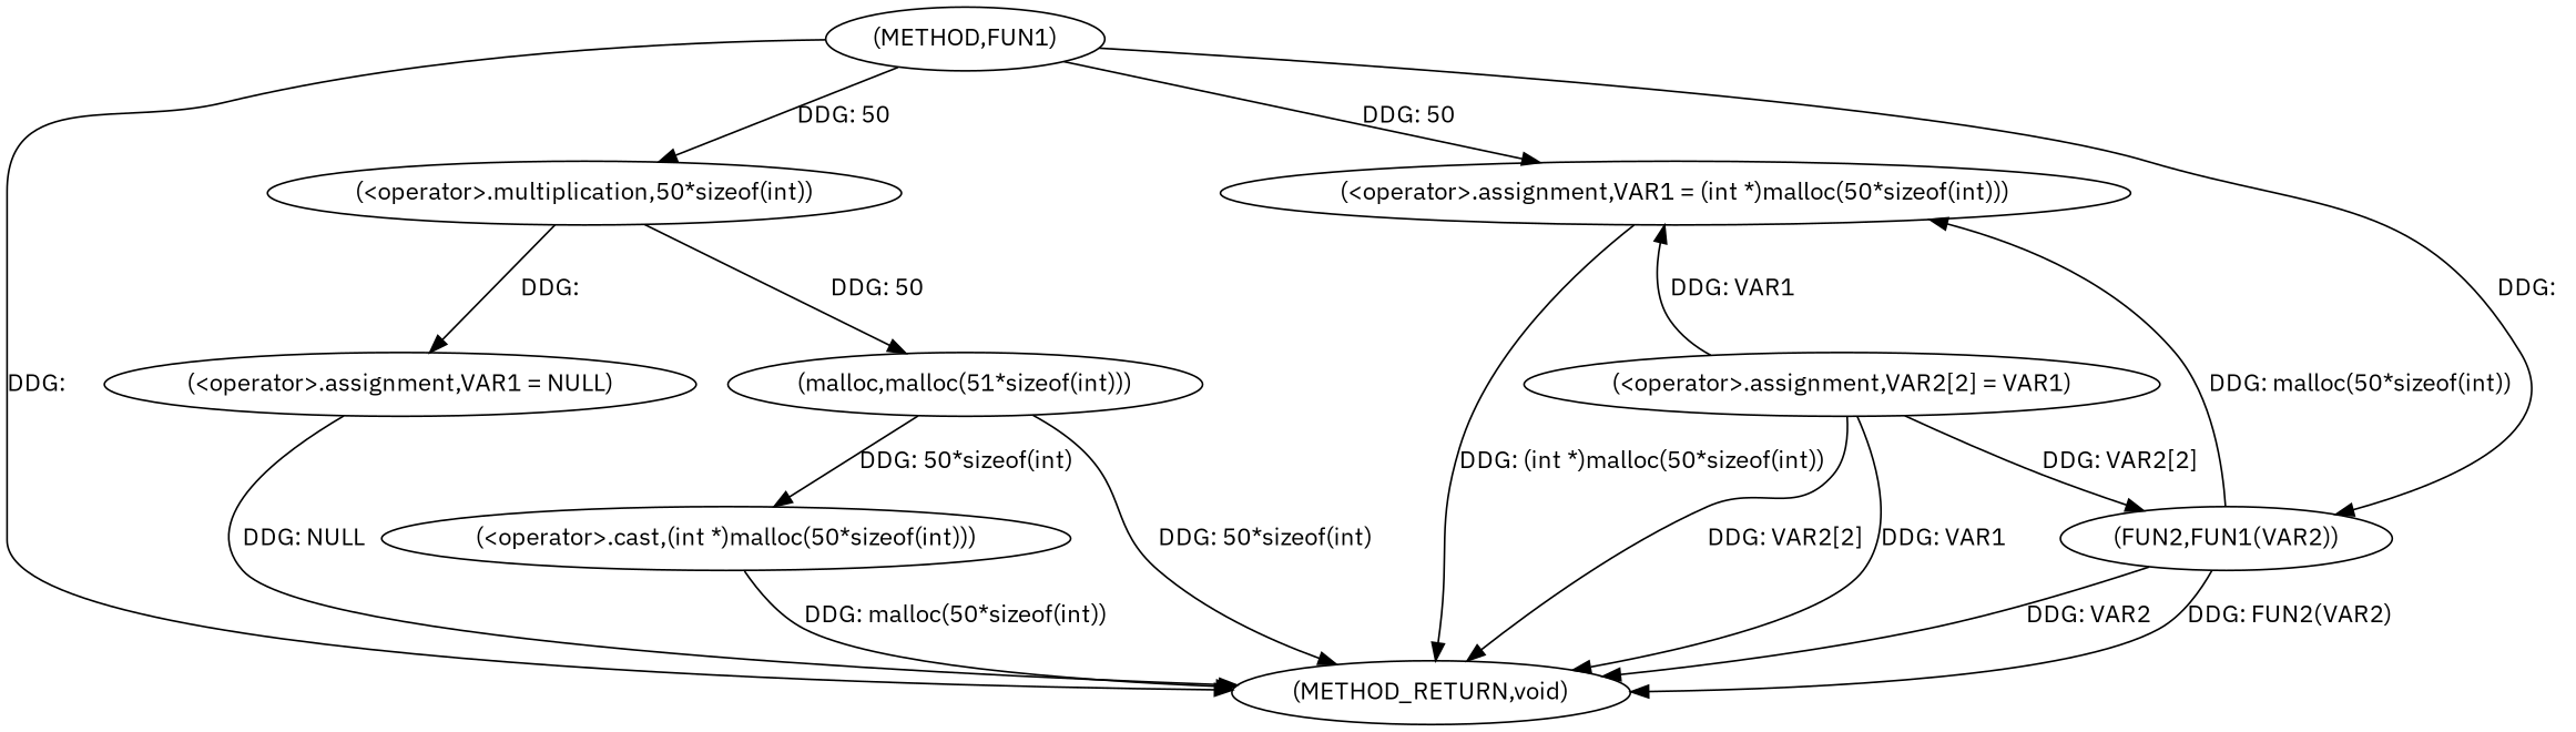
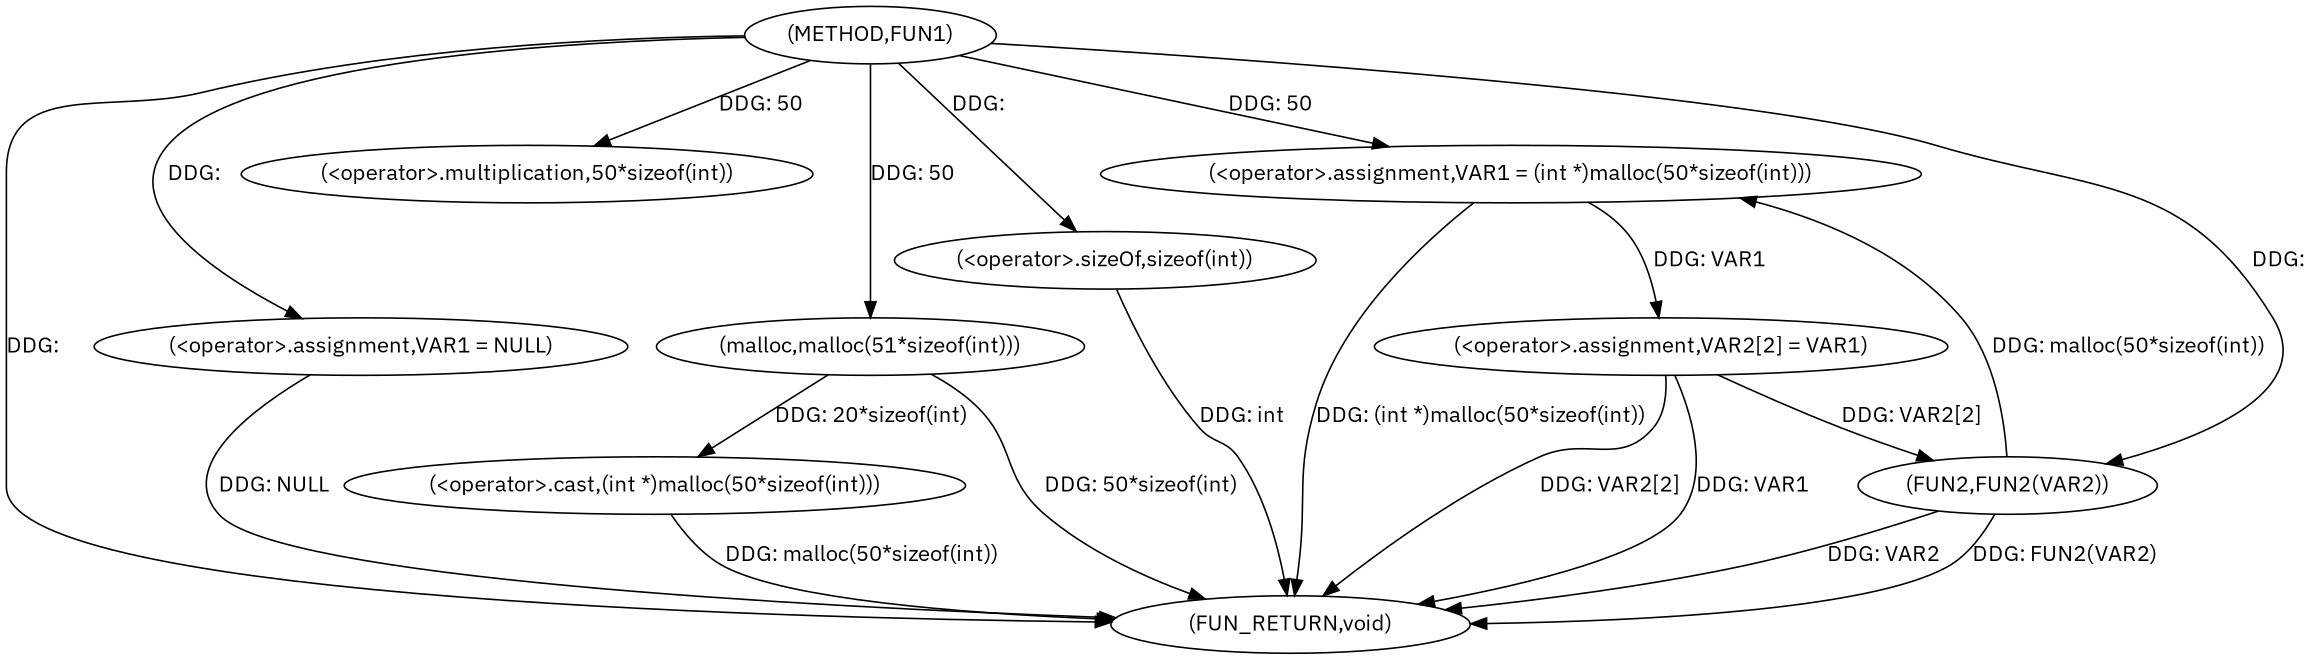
  digraph {
    fontname="IBM Plex Sans"
    node [fontname="IBM Plex Sans"]
    edge [fontname="IBM Plex Sans"]
    n1 [label="(METHOD,FUN1)"]
    n2 [label="(<operator>.assignment,VAR1 = NULL)"]
    n3 [label="(<operator>.assignment,VAR1 = (int *)malloc(50*sizeof(int)))"]
    n4 [label="(<operator>.multiplication,50*sizeof(int))"]
-   n6 [label="(FUN2,FUN1(VAR2))"]
-   n7 [label="(METHOD_RETURN,void)"]
+   n5 [label="(<operator>.sizeOf,sizeof(int))"]
+   n6 [label="(FUN2,FUN2(VAR2))"]
+   n7 [label="(FUN_RETURN,void)"]
    n8 [label="(<operator>.assignment,VAR2[2] = VAR1)"]
    n9 [label="(malloc,malloc(51*sizeof(int)))"]
    n10 [label="(<operator>.cast,(int *)malloc(50*sizeof(int)))"]
-   n4 -> n2 [label="DDG: "]
+   n1 -> n2 [label="DDG: "]
    n1 -> n3 [label="DDG: 50"]
    n1 -> n4 [label="DDG: 50"]
+   n1 -> n5 [label="DDG: "]
    n1 -> n6 [label="DDG: "]
    n1 -> n7 [label="DDG: "]
    n2 -> n7 [label="DDG: NULL"]
    n3 -> n7 [label="DDG: (int *)malloc(50*sizeof(int))"]
-   n8 -> n3 [label="DDG: VAR1"]
-   n4 -> n9 [label="DDG: 50"]
+   n3 -> n8 [label="DDG: VAR1"]
+   n1 -> n9 [label="DDG: 50"]
+   n5 -> n7 [label="DDG: int"]
    n6 -> n3 [label="DDG: malloc(50*sizeof(int))"]
    n6 -> n7 [label="DDG: VAR2"]
    n6 -> n7 [label="DDG: FUN2(VAR2)"]
    n8 -> n6 [label="DDG: VAR2[2]"]
    n8 -> n7 [label="DDG: VAR2[2]"]
    n8 -> n7 [label="DDG: VAR1"]
    n9 -> n7 [label="DDG: 50*sizeof(int)"]
-   n9 -> n10 [label="DDG: 50*sizeof(int)"]
+   n9 -> n10 [label="DDG: 20*sizeof(int)"]
    n10 -> n7 [label="DDG: malloc(50*sizeof(int))"]
  }
